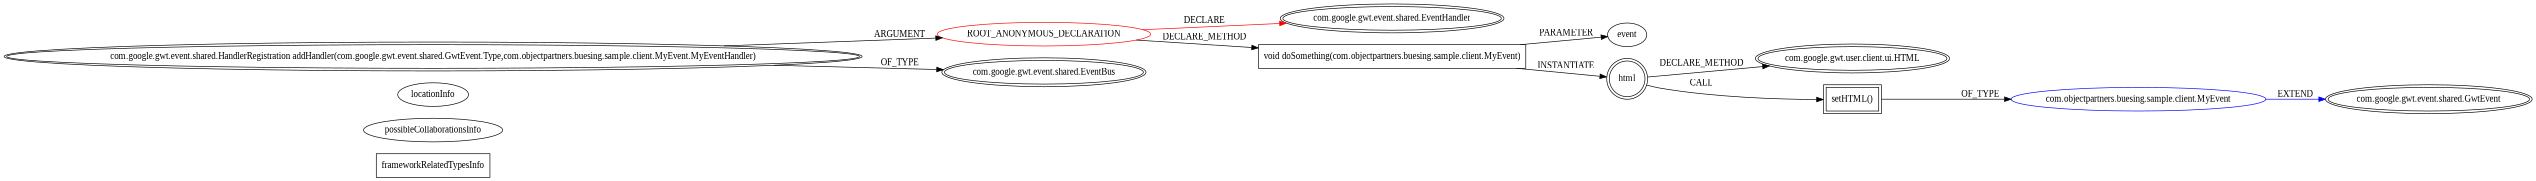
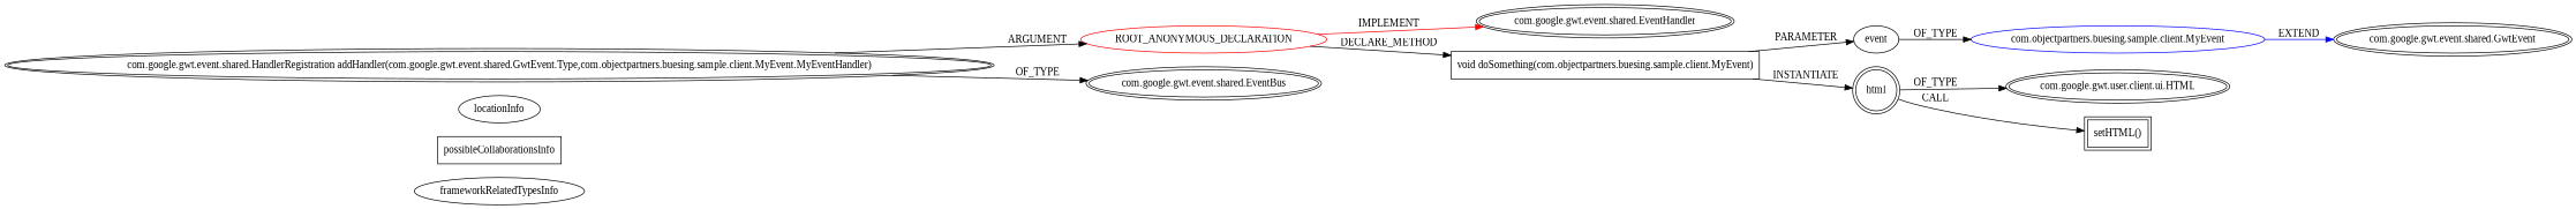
  digraph {
    fontname="Liberation Serif"
    rankdir=LR
    node [fontname="Liberation Serif" isFrameworkType=true]
    edge [fontname="Liberation Serif"]
-   frameworkRelatedTypesInfo [0="com.google.gwt.event.shared.EventHandler" shape=box isFrameworkType=""]
-   possibleCollaborationsInfo [0="4124~CLIENT_METHOD_DECLARATION-PARAMETER_DECLARATION-~com.google.gwt.event.shared.EventHandler ~com.google.gwt.event.shared.GwtEvent ~true~false" isFrameworkType=""]
+   frameworkRelatedTypesInfo [0="com.google.gwt.event.shared.EventHandler" isFrameworkType=""]
+   possibleCollaborationsInfo [0="4124~CLIENT_METHOD_DECLARATION-PARAMETER_DECLARATION-~com.google.gwt.event.shared.EventHandler ~com.google.gwt.event.shared.GwtEvent ~true~false" shape=box isFrameworkType=""]
    locationInfo [contextSignature="void SampleWidget()" filePath="/nbuesing-gwtMockitoExample/gwtMockitoExample-master/src/com/objectpartners/buesing/sample/client/SampleWidget.java" graphId=4124 projectName="nbuesing-gwtMockitoExample" isFrameworkType=""]
    n4 [color=red isFrameworkType=false label=ROOT_ANONYMOUS_DECLARATION vertexType=ROOT_ANONYMOUS_DECLARATION]
    n5 [label="com.google.gwt.event.shared.EventHandler" peripheries=2 vertexType=FRAMEWORK_INTERFACE_TYPE]
    n6 [isFrameworkType=false label="void doSomething(com.objectpartners.buesing.sample.client.MyEvent)" shape=box vertexType=CLIENT_METHOD_DECLARATION]
    n7 [isFrameworkType=false label=event vertexType=PARAMETER_DECLARATION]
    n8 [label=html peripheries=2 shape=circle vertexType=VARIABLE_EXPRESION]
    n9 [label="com.google.gwt.event.shared.HandlerRegistration addHandler(com.google.gwt.event.shared.GwtEvent.Type,com.objectpartners.buesing.sample.client.MyEvent.MyEventHandler)" peripheries=2 vertexType=OUTSIDE_CALL]
    n10 [label="com.google.gwt.event.shared.EventBus" peripheries=2 vertexType=FRAMEWORK_CLASS_TYPE]
    n11 [color=blue isFrameworkType=false label="com.objectpartners.buesing.sample.client.MyEvent" vertexType=REFERENCE_CLIENT_CLASS_DECLARATION]
    n12 [label="com.google.gwt.user.client.ui.HTML" peripheries=2 vertexType=FRAMEWORK_CLASS_TYPE]
    n13 [label="setHTML()" peripheries=2 shape=box vertexType=INSIDE_CALL]
    n14 [label="com.google.gwt.event.shared.GwtEvent" peripheries=2 vertexType=FRAMEWORK_CLASS_TYPE]
-   n4 -> n5 [color=red label=DECLARE]
+   n4 -> n5 [color=red label=IMPLEMENT]
    n4 -> n6 [label=DECLARE_METHOD]
    n6 -> n7 [label=PARAMETER]
    n6 -> n8 [label=INSTANTIATE]
-   n13 -> n11 [label=OF_TYPE]
-   n8 -> n12 [label=DECLARE_METHOD]
+   n7 -> n11 [label=OF_TYPE]
+   n8 -> n12 [label=OF_TYPE]
    n8 -> n13 [label=CALL]
    n9 -> n4 [label=ARGUMENT]
    n9 -> n10 [label=OF_TYPE]
    n11 -> n14 [color=blue label=EXTEND]
  }
